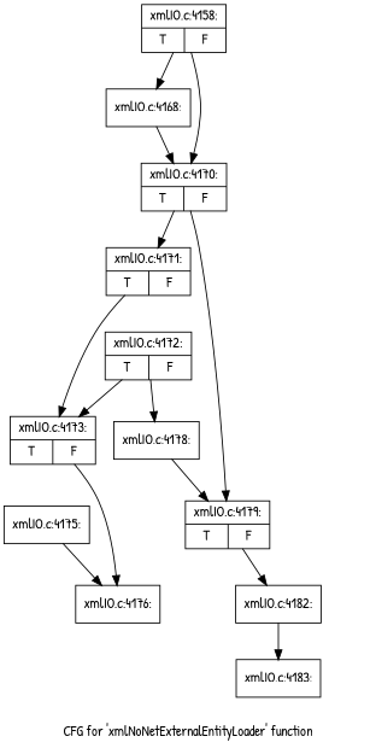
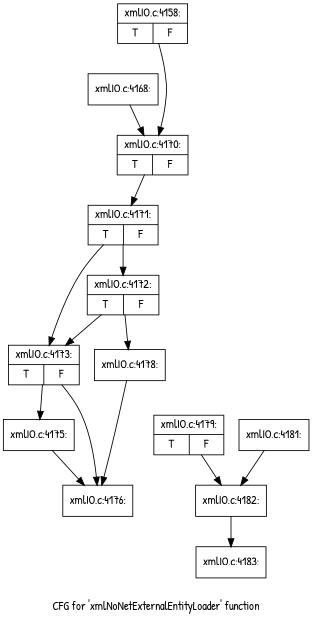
  digraph {
    fontname="Patrick Hand"
    label="CFG for 'xmlNoNetExternalEntityLoader' function"
    node [fontname="Patrick Hand" shape=record]
    edge [fontname="Patrick Hand"]
    n1 [label="{xmlIO.c:4158:|{<s0>T|<s1>F}}"]
    n2 [label="{xmlIO.c:4168:}"]
    n3 [label="{xmlIO.c:4170:|{<s0>T|<s1>F}}"]
    n4 [label="{xmlIO.c:4171:|{<s0>T|<s1>F}}"]
    n5 [label="{xmlIO.c:4179:|{<s0>T|<s1>F}}"]
    n6 [label="{xmlIO.c:4172:|{<s0>T|<s1>F}}"]
    n7 [label="{xmlIO.c:4173:|{<s0>T|<s1>F}}"]
    n8 [label="{xmlIO.c:4182:}"]
    n9 [label="{xmlIO.c:4178:}"]
    n10 [label="{xmlIO.c:4175:}"]
    n11 [label="{xmlIO.c:4176:}"]
+   n12 [label="{xmlIO.c:4181:}"]
    n13 [label="{xmlIO.c:4183:}"]
-   n1 -> n2
    n1 -> n3
    n2 -> n3
    n3 -> n4
-   n3 -> n5
+   n4 -> n6
    n4 -> n7
    n5 -> n8
    n6 -> n7
    n6 -> n9
+   n7 -> n10
    n7 -> n11
    n8 -> n13
-   n9 -> n5
+   n9 -> n11
    n10 -> n11
+   n12 -> n8
  }
